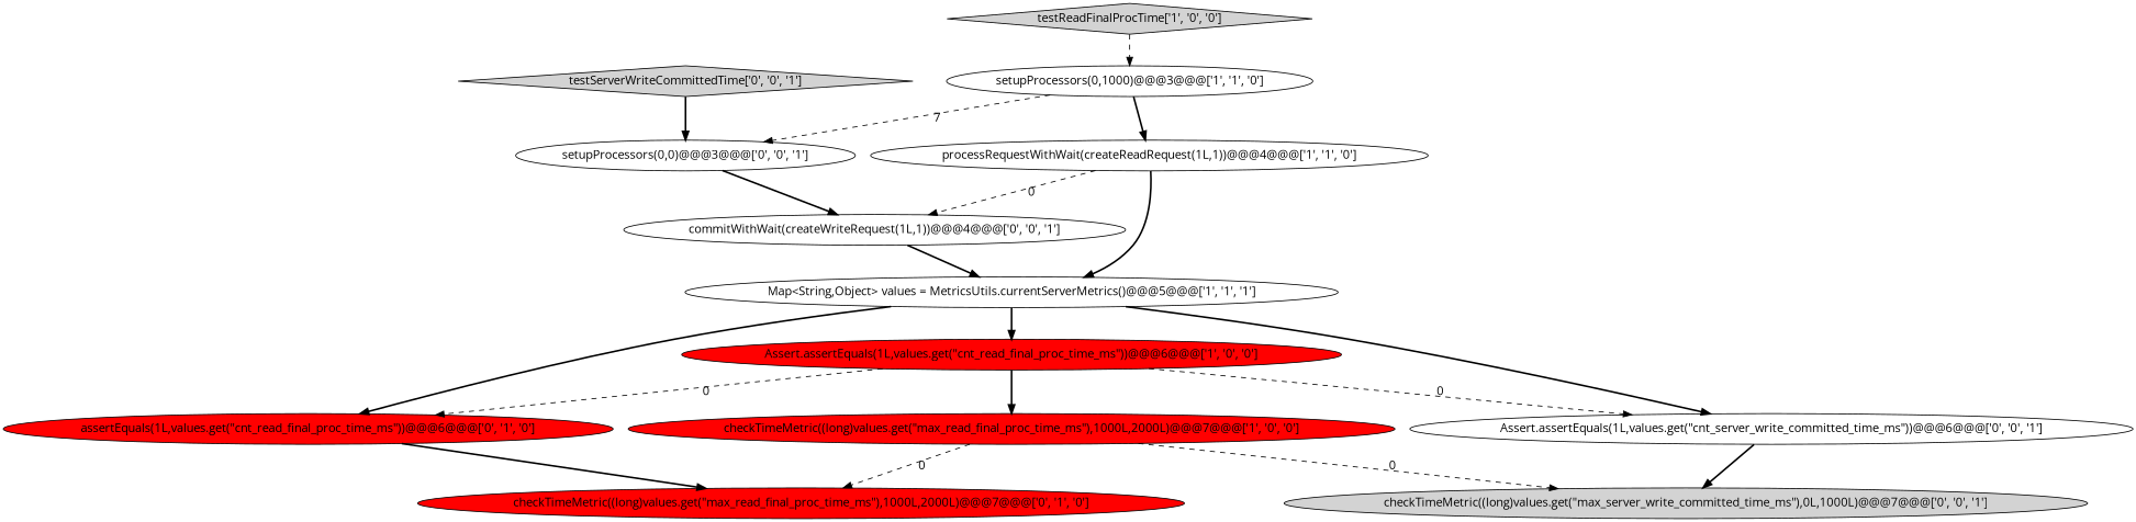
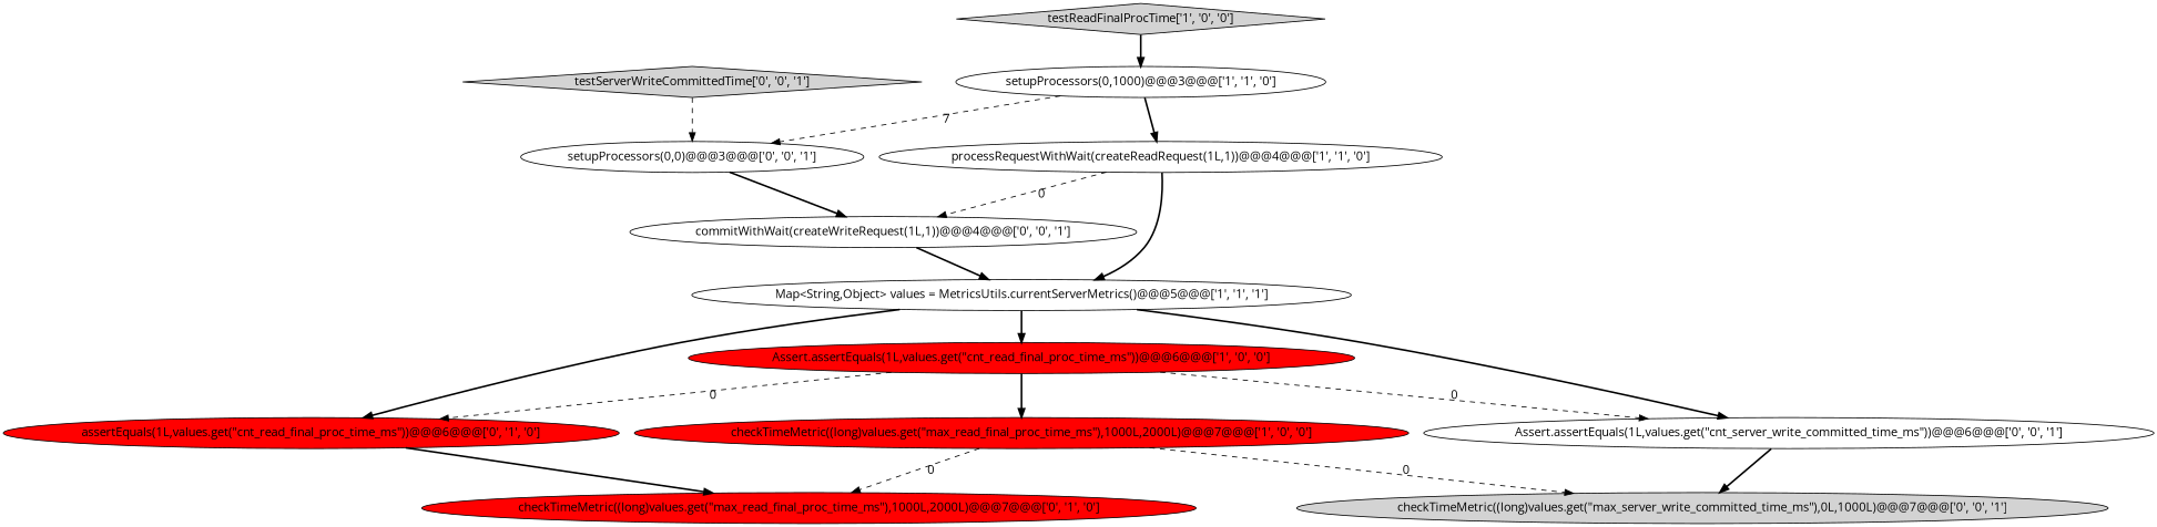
  digraph {
    fontname="Open Sans"
    node [fillcolor=white fontname="Open Sans" shape=ellipse style=filled]
    edge [fontname="Open Sans" style=bold]
    n1 [label="setupProcessors(0,1000)@@@3@@@['1', '1', '0']"]
    n2 [label="processRequestWithWait(createReadRequest(1L,1))@@@4@@@['1', '1', '0']"]
    n3 [label="setupProcessors(0,0)@@@3@@@['0', '0', '1']"]
    n4 [label="Map<String,Object> values = MetricsUtils.currentServerMetrics()@@@5@@@['1', '1', '1']"]
    n5 [label="commitWithWait(createWriteRequest(1L,1))@@@4@@@['0', '0', '1']"]
    n6 [fillcolor=red label="assertEquals(1L,values.get(\"cnt_read_final_proc_time_ms\"))@@@6@@@['0', '1', '0']"]
    n7 [label="Assert.assertEquals(1L,values.get(\"cnt_server_write_committed_time_ms\"))@@@6@@@['0', '0', '1']"]
    n8 [fillcolor=red label="Assert.assertEquals(1L,values.get(\"cnt_read_final_proc_time_ms\"))@@@6@@@['1', '0', '0']"]
    n9 [fillcolor=red label="checkTimeMetric((long)values.get(\"max_read_final_proc_time_ms\"),1000L,2000L)@@@7@@@['0', '1', '0']"]
    n10 [fillcolor=lightgray label="checkTimeMetric((long)values.get(\"max_server_write_committed_time_ms\"),0L,1000L)@@@7@@@['0', '0', '1']"]
    n11 [fillcolor=red label="checkTimeMetric((long)values.get(\"max_read_final_proc_time_ms\"),1000L,2000L)@@@7@@@['1', '0', '0']"]
    n12 [fillcolor=lightgray label="testServerWriteCommittedTime['0', '0', '1']" shape=diamond]
    n13 [fillcolor=lightgray label="testReadFinalProcTime['1', '0', '0']" shape=diamond]
    n1 -> n2
    n1 -> n3 [label=7 style=dashed]
    n2 -> n4
    n2 -> n5 [label=0 style=dashed]
    n3 -> n5
    n4 -> n6
    n4 -> n7
    n4 -> n8
    n5 -> n4
    n6 -> n9
    n7 -> n10
    n8 -> n6 [label=0 style=dashed]
    n8 -> n7 [label=0 style=dashed]
    n8 -> n11
    n11 -> n9 [label=0 style=dashed]
    n11 -> n10 [label=0 style=dashed]
-   n12 -> n3
-   n13 -> n1 [style=dashed]
+   n12 -> n3 [style=dashed]
+   n13 -> n1
  }
